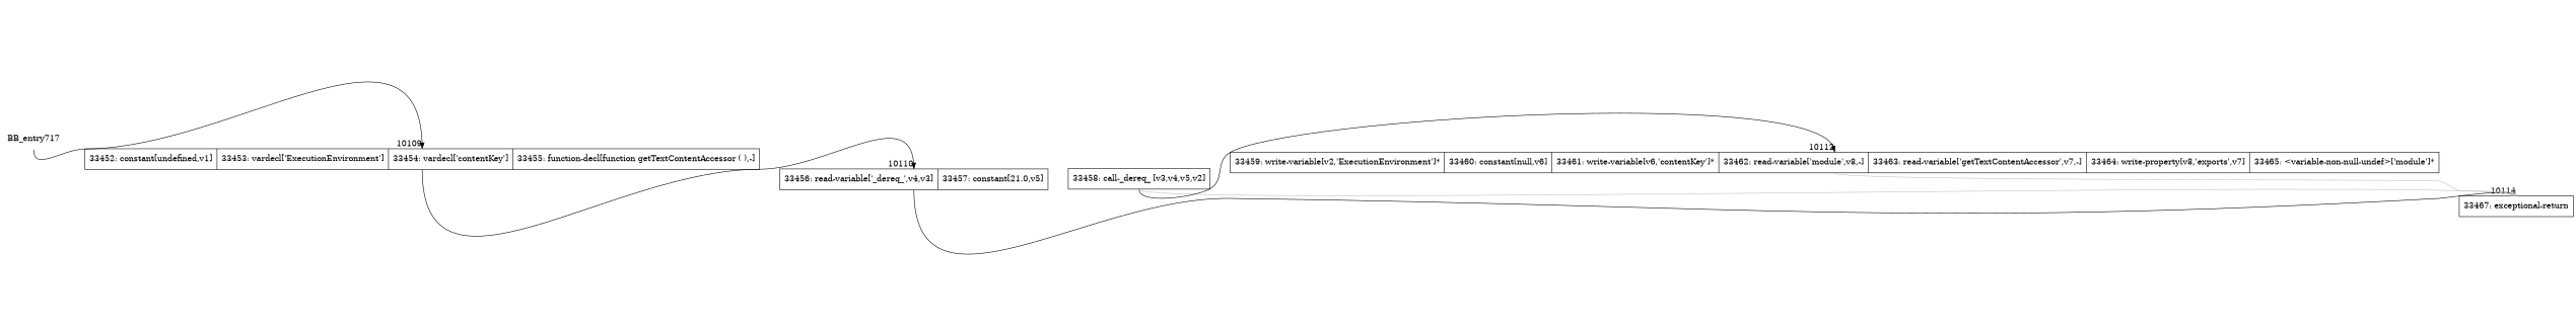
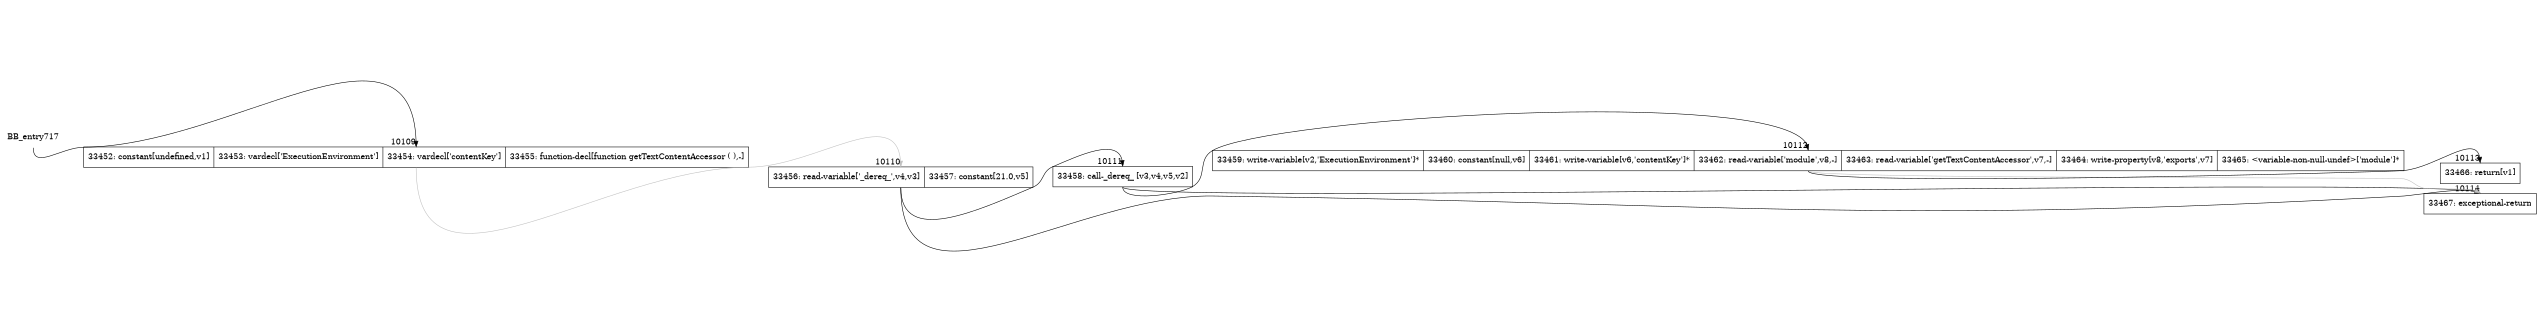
  digraph {
    rankdir=LR
    node [shape=record]
    edge [headport=n tailport=s]
    n1 [label=BB_entry717 shape=none]
    n2 [label="{33452: constant[undefined,v1]|33453: vardecl['ExecutionEnvironment']|33454: vardecl['contentKey']|33455: function-decl[function getTextContentAccessor ( ),-]}"]
    n3 [label="{33456: read-variable['_dereq_',v4,v3]|33457: constant[21.0,v5]}"]
    n4 [label="{33458: call-_dereq_ [v3,v4,v5,v2]}"]
    n5 [label="{33467: exceptional-return}"]
    n6 [label="{33459: write-variable[v2,'ExecutionEnvironment']*|33460: constant[null,v6]|33461: write-variable[v6,'contentKey']*|33462: read-variable['module',v8,-]|33463: read-variable['getTextContentAccessor',v7,-]|33464: write-property[v8,'exports',v7]|33465: \<variable-non-null-undef\>['module']*}"]
+   n7 [label="{33466: return[v1]}"]
    n1 -> n2 [headlabel="    10109"]
-   n2 -> n3 [headlabel="      10110"]
+   n2 -> n3 [headlabel="      10110" color=gray]
+   n3 -> n4 [headlabel="      10111"]
    n3 -> n5 [color=black headlabel="      10114"]
-   n4 -> n5 [color=gray]
+   n4 -> n5 [color=black]
    n4 -> n6 [headlabel="      10112"]
    n6 -> n5 [color=gray]
+   n6 -> n7 [headlabel="      10113"]
  }
